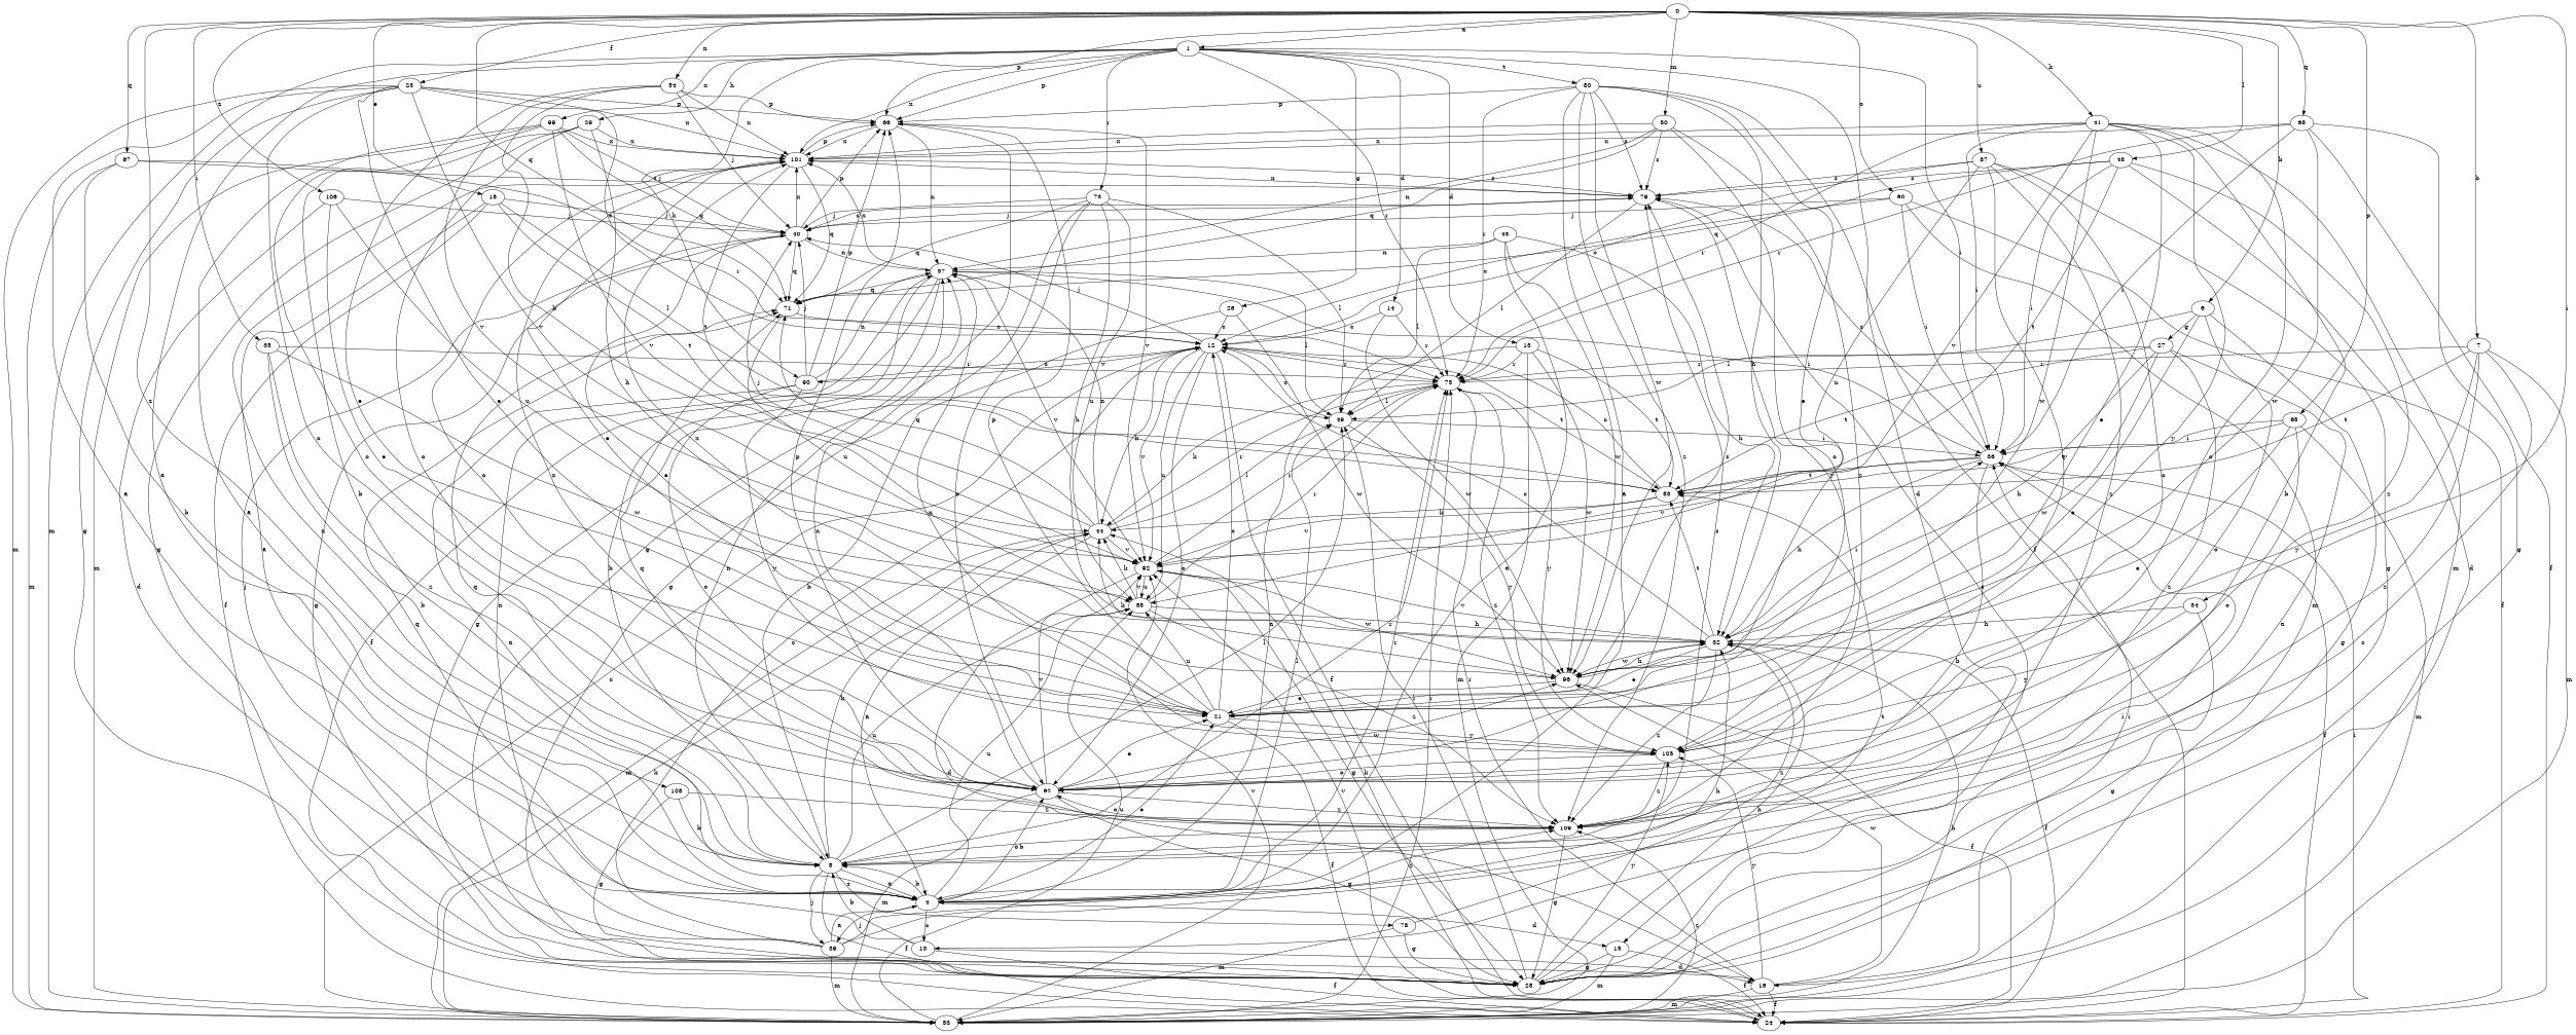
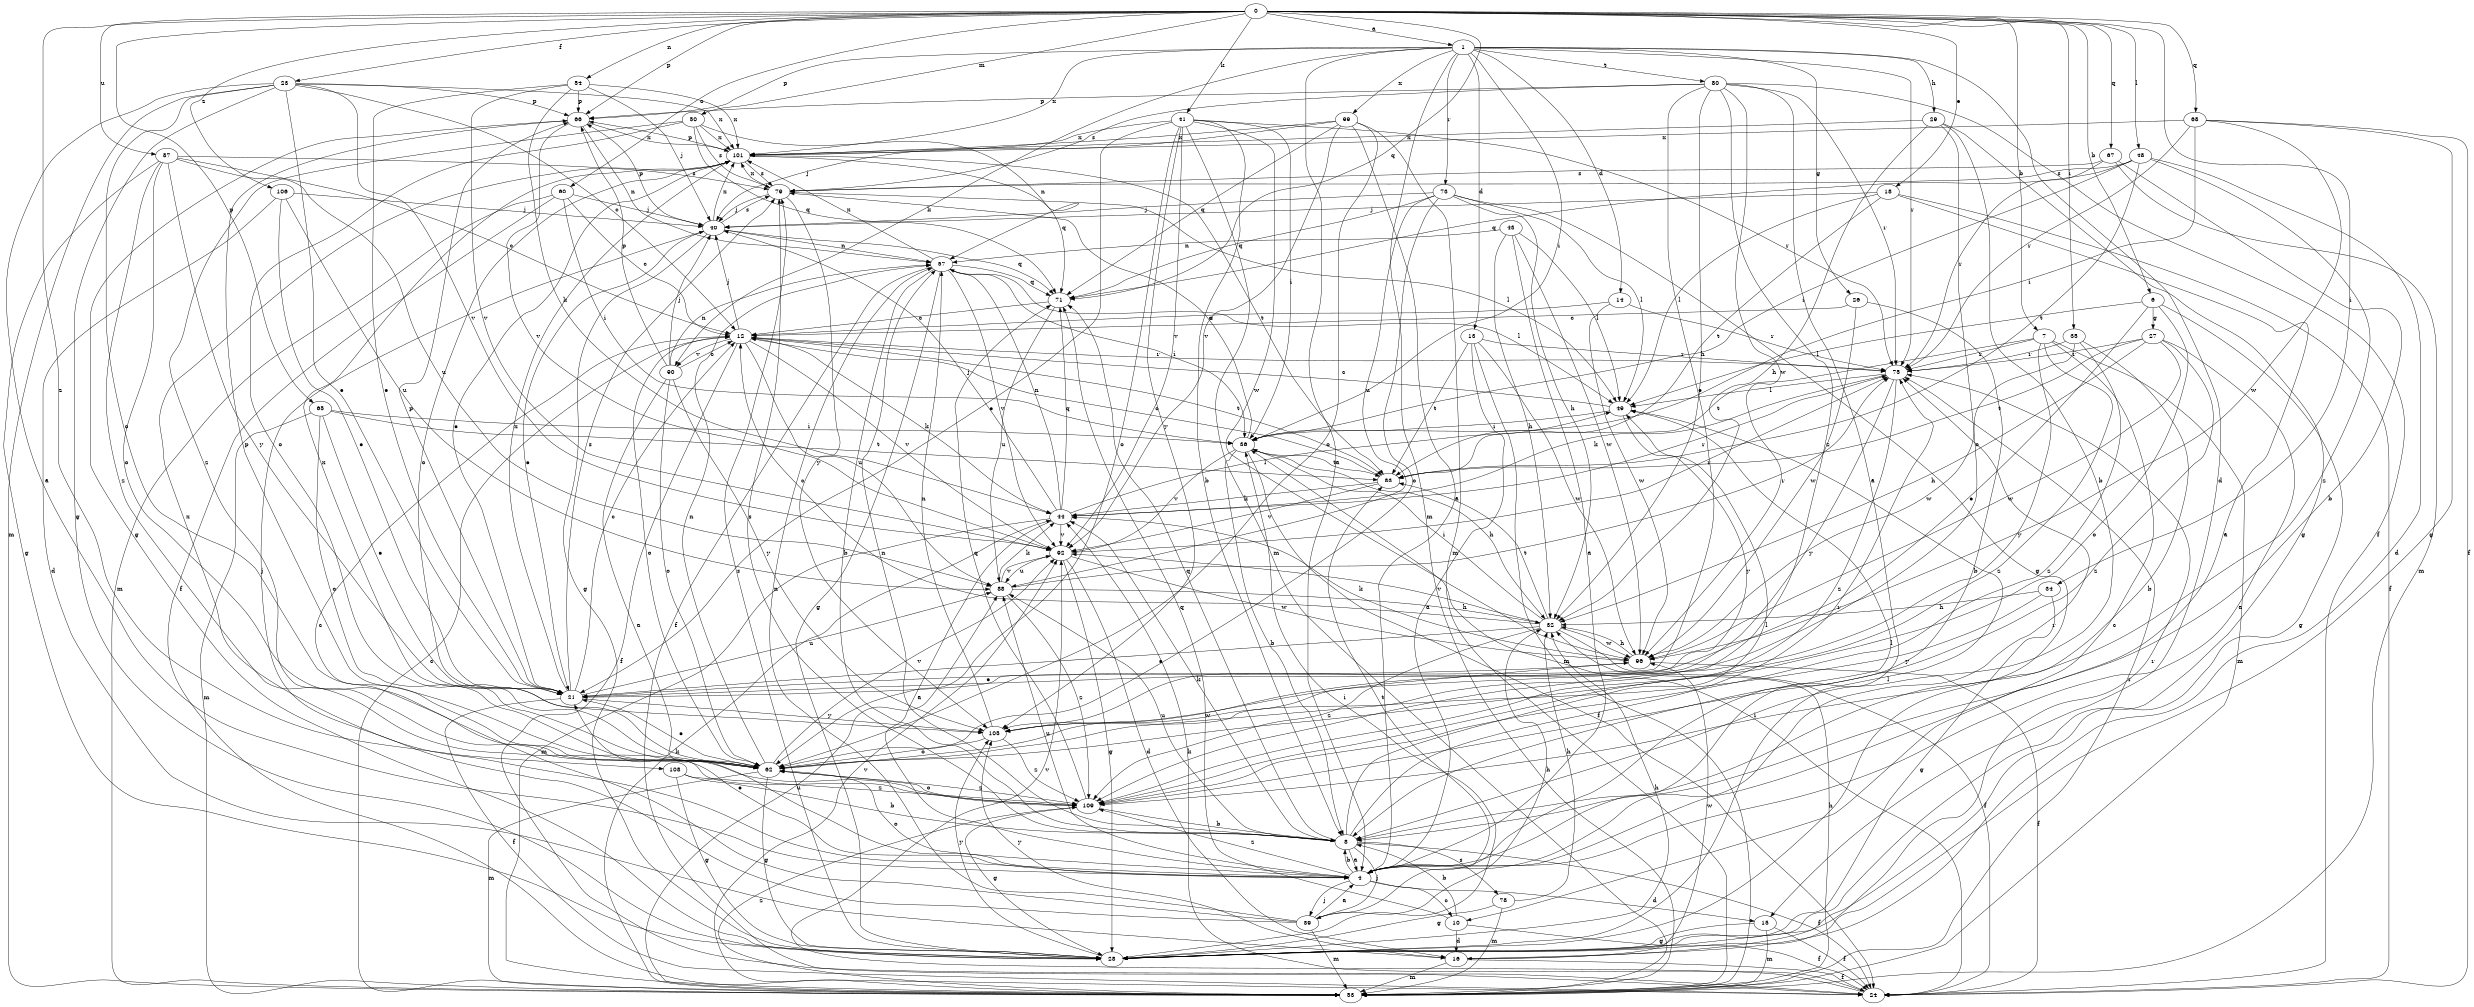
  strict digraph {
    0
    1
    6
    7
    18
    23
    34
    35
    41
    48
    50
    54
    60
    65
    66
    67
    68
    71
    87
    106
    108
    4
    13
    14
    15
    26
    29
    36
    53
    73
    75
    80
    99
    101
    90
    21
    49
    62
    27
    28
    10
    109
    83
    105
    24
    40
    12
    92
    32
    8
    96
    79
    16
    57
    44
    88
    39
    43
    78
    0 -> 1 [label=a]
    0 -> 6 [label=b]
    0 -> 7 [label=b]
    0 -> 18 [label=e]
    0 -> 23 [label=f]
    0 -> 34 [label=i]
    0 -> 35 [label=i]
    0 -> 41 [label=k]
    0 -> 48 [label=l]
    0 -> 50 [label=m]
    0 -> 54 [label=n]
    0 -> 60 [label=o]
    0 -> 65 [label=p]
    0 -> 66 [label=p]
    0 -> 67 [label=q]
    0 -> 68 [label=q]
    0 -> 71 [label=q]
    0 -> 87 [label=u]
    0 -> 106 [label=z]
    0 -> 108 [label=z]
    1 -> 66 [label=p]
    1 -> 4 [label=a]
    1 -> 13 [label=d]
    1 -> 14 [label=d]
    1 -> 15 [label=d]
    1 -> 26 [label=g]
    1 -> 29 [label=h]
    1 -> 36 [label=i]
    1 -> 53 [label=m]
    1 -> 73 [label=r]
    1 -> 75 [label=r]
    1 -> 80 [label=t]
    1 -> 99 [label=x]
    1 -> 101 [label=x]
    1 -> 90 [label=k]
    6 -> 21 [label=e]
    6 -> 49 [label=l]
    6 -> 62 [label=o]
    6 -> 27 [label=g]
    6 -> 28 [label=g]
    7 -> 53 [label=m]
    7 -> 75 [label=r]
    7 -> 10 [label=c]
    7 -> 109 [label=z]
    7 -> 83 [label=t]
    7 -> 105 [label=y]
    18 -> 4 [label=a]
    18 -> 49 [label=l]
    18 -> 83 [label=t]
    18 -> 24 [label=f]
    18 -> 40 [label=j]
    23 -> 66 [label=p]
    23 -> 4 [label=a]
    23 -> 53 [label=m]
    23 -> 101 [label=x]
    23 -> 21 [label=e]
    23 -> 62 [label=o]
    23 -> 28 [label=g]
    23 -> 12 [label=c]
    23 -> 92 [label=v]
    34 -> 28 [label=g]
    34 -> 105 [label=y]
    34 -> 32 [label=h]
    35 -> 75 [label=r]
    35 -> 109 [label=z]
    35 -> 8 [label=b]
    35 -> 96 [label=w]
    41 -> 36 [label=i]
    41 -> 53 [label=m]
    41 -> 75 [label=r]
    41 -> 101 [label=x]
    41 -> 21 [label=e]
    41 -> 62 [label=o]
    41 -> 105 [label=y]
    41 -> 92 [label=v]
    41 -> 8 [label=b]
    41 -> 96 [label=w]
    48 -> 71 [label=q]
    48 -> 36 [label=i]
    48 -> 109 [label=z]
    48 -> 83 [label=t]
    48 -> 79 [label=s]
    48 -> 16 [label=d]
    50 -> 71 [label=q]
    50 -> 101 [label=x]
    50 -> 62 [label=o]
    50 -> 109 [label=z]
    50 -> 79 [label=s]
    50 -> 57 [label=n]
    54 -> 66 [label=p]
    54 -> 101 [label=x]
    54 -> 21 [label=e]
    54 -> 40 [label=j]
    54 -> 92 [label=v]
    54 -> 44 [label=k]
    60 -> 36 [label=i]
    60 -> 53 [label=m]
    60 -> 24 [label=f]
    60 -> 40 [label=j]
    60 -> 12 [label=c]
    65 -> 36 [label=i]
    65 -> 53 [label=m]
    65 -> 21 [label=e]
    65 -> 62 [label=o]
    65 -> 83 [label=t]
    66 -> 101 [label=x]
    66 -> 28 [label=g]
    66 -> 92 [label=v]
    66 -> 57 [label=n]
    67 -> 53 [label=m]
    67 -> 75 [label=r]
    67 -> 8 [label=b]
    67 -> 79 [label=s]
    68 -> 36 [label=i]
    68 -> 75 [label=r]
    68 -> 101 [label=x]
    68 -> 28 [label=g]
    68 -> 24 [label=f]
    68 -> 96 [label=w]
    71 -> 12 [label=c]
    71 -> 88 [label=u]
    87 -> 62 [label=o]
    87 -> 28 [label=g]
    87 -> 109 [label=z]
    87 -> 105 [label=y]
    87 -> 12 [label=c]
    87 -> 79 [label=s]
    87 -> 88 [label=u]
    106 -> 21 [label=e]
    106 -> 40 [label=j]
    106 -> 16 [label=d]
    106 -> 88 [label=u]
    108 -> 28 [label=g]
    108 -> 109 [label=z]
    108 -> 8 [label=b]
    4 -> 15 [label=d]
    4 -> 75 [label=r]
    4 -> 101 [label=x]
    4 -> 21 [label=e]
    4 -> 49 [label=l]
    4 -> 62 [label=o]
    4 -> 10 [label=c]
    4 -> 109 [label=z]
    4 -> 8 [label=b]
    4 -> 88 [label=u]
    4 -> 39 [label=j]
    13 -> 4 [label=a]
    13 -> 53 [label=m]
    13 -> 75 [label=r]
    13 -> 83 [label=t]
    13 -> 96 [label=w]
    14 -> 75 [label=r]
    14 -> 12 [label=c]
    14 -> 96 [label=w]
    15 -> 53 [label=m]
    15 -> 28 [label=g]
    15 -> 24 [label=f]
    26 -> 12 [label=c]
    26 -> 8 [label=b]
    26 -> 96 [label=w]
    29 -> 101 [label=x]
    29 -> 62 [label=o]
    29 -> 28 [label=g]
    29 -> 32 [label=h]
    29 -> 8 [label=b]
    36 -> 83 [label=t]
    36 -> 24 [label=f]
    36 -> 92 [label=v]
    36 -> 32 [label=h]
    36 -> 8 [label=b]
    36 -> 79 [label=s]
    53 -> 75 [label=r]
    53 -> 109 [label=z]
    53 -> 12 [label=c]
    53 -> 92 [label=v]
    53 -> 32 [label=h]
    53 -> 44 [label=k]
    53 -> 88 [label=u]
    73 -> 71 [label=q]
    73 -> 49 [label=l]
    73 -> 62 [label=o]
    73 -> 28 [label=g]
    73 -> 40 [label=j]
    73 -> 32 [label=h]
    73 -> 88 [label=u]
    75 -> 49 [label=l]
    75 -> 109 [label=z]
    75 -> 105 [label=y]
    75 -> 44 [label=k]
    80 -> 66 [label=p]
    80 -> 4 [label=a]
    80 -> 75 [label=r]
    80 -> 21 [label=e]
    80 -> 109 [label=z]
    80 -> 24 [label=f]
    80 -> 32 [label=h]
    80 -> 96 [label=w]
    80 -> 79 [label=s]
    99 -> 71 [label=q]
    99 -> 4 [label=a]
    99 -> 53 [label=m]
    99 -> 101 [label=x]
    99 -> 62 [label=o]
    99 -> 40 [label=j]
    99 -> 92 [label=v]
    101 -> 66 [label=p]
    101 -> 71 [label=q]
    101 -> 21 [label=e]
    101 -> 62 [label=o]
    101 -> 83 [label=t]
    101 -> 79 [label=s]
    90 -> 66 [label=p]
    90 -> 4 [label=a]
    90 -> 62 [label=o]
    90 -> 105 [label=y]
    90 -> 40 [label=j]
    90 -> 12 [label=c]
    90 -> 57 [label=n]
    21 -> 66 [label=p]
    21 -> 101 [label=x]
    21 -> 105 [label=y]
    21 -> 24 [label=f]
    21 -> 12 [label=c]
    21 -> 79 [label=s]
    21 -> 88 [label=u]
    49 -> 36 [label=i]
    49 -> 105 [label=y]
    49 -> 12 [label=c]
    62 -> 66 [label=p]
    62 -> 53 [label=m]
    62 -> 101 [label=x]
    62 -> 21 [label=e]
    62 -> 28 [label=g]
    62 -> 109 [label=z]
    62 -> 92 [label=v]
    62 -> 96 [label=w]
    62 -> 57 [label=n]
    27 -> 4 [label=a]
    27 -> 75 [label=r]
    27 -> 109 [label=z]
    27 -> 83 [label=t]
    27 -> 32 [label=h]
    27 -> 96 [label=w]
    28 -> 36 [label=i]
    28 -> 49 [label=l]
    28 -> 105 [label=y]
    28 -> 32 [label=h]
    28 -> 79 [label=s]
    10 -> 71 [label=q]
    10 -> 24 [label=f]
    10 -> 8 [label=b]
    10 -> 16 [label=d]
    109 -> 71 [label=q]
    109 -> 62 [label=o]
    109 -> 28 [label=g]
    109 -> 8 [label=b]
    83 -> 12 [label=c]
    83 -> 92 [label=v]
    83 -> 44 [label=k]
    105 -> 62 [label=o]
    105 -> 109 [label=z]
    105 -> 57 [label=n]
    24 -> 36 [label=i]
    24 -> 92 [label=v]
    24 -> 44 [label=k]
    40 -> 66 [label=p]
    40 -> 71 [label=q]
    40 -> 101 [label=x]
    40 -> 21 [label=e]
    40 -> 28 [label=g]
    40 -> 79 [label=s]
    40 -> 57 [label=n]
    12 -> 75 [label=r]
    12 -> 90 [label=v]
    12 -> 62 [label=o]
    12 -> 83 [label=t]
    12 -> 24 [label=f]
    12 -> 40 [label=j]
    12 -> 92 [label=v]
    12 -> 44 [label=k]
    12 -> 88 [label=u]
    92 -> 75 [label=r]
    92 -> 28 [label=g]
    92 -> 96 [label=w]
    92 -> 16 [label=d]
    92 -> 88 [label=u]
    32 -> 36 [label=i]
    32 -> 21 [label=e]
    32 -> 109 [label=z]
    32 -> 83 [label=t]
    32 -> 24 [label=f]
    32 -> 12 [label=c]
    32 -> 92 [label=v]
    32 -> 96 [label=w]
    8 -> 71 [label=q]
    8 -> 4 [label=a]
    8 -> 75 [label=r]
    8 -> 49 [label=l]
    8 -> 24 [label=f]
    8 -> 79 [label=s]
    8 -> 57 [label=n]
    8 -> 44 [label=k]
    8 -> 88 [label=u]
    8 -> 39 [label=j]
    8 -> 78 [label=s]
    96 -> 21 [label=e]
    96 -> 24 [label=f]
    96 -> 32 [label=h]
    96 -> 44 [label=k]
    79 -> 101 [label=x]
    79 -> 49 [label=l]
    79 -> 105 [label=y]
    79 -> 40 [label=j]
-   16 -> 36 [label=i]
    16 -> 53 [label=m]
    16 -> 75 [label=r]
    16 -> 105 [label=y]
    16 -> 24 [label=f]
    16 -> 96 [label=w]
    57 -> 71 [label=q]
    57 -> 36 [label=i]
    57 -> 101 [label=x]
    57 -> 49 [label=l]
    57 -> 28 [label=g]
    57 -> 24 [label=f]
    57 -> 92 [label=v]
    57 -> 8 [label=b]
    44 -> 71 [label=q]
    44 -> 4 [label=a]
    44 -> 53 [label=m]
    44 -> 75 [label=r]
    44 -> 49 [label=l]
    44 -> 40 [label=j]
    44 -> 92 [label=v]
    44 -> 57 [label=n]
    88 -> 75 [label=r]
    88 -> 109 [label=z]
    88 -> 92 [label=v]
    88 -> 32 [label=h]
    88 -> 44 [label=k]
    39 -> 4 [label=a]
    39 -> 53 [label=m]
    39 -> 83 [label=t]
    39 -> 40 [label=j]
    39 -> 12 [label=c]
    39 -> 32 [label=h]
    39 -> 57 [label=n]
    43 -> 4 [label=a]
    43 -> 49 [label=l]
    43 -> 32 [label=h]
    43 -> 96 [label=w]
    43 -> 57 [label=n]
    78 -> 53 [label=m]
    78 -> 28 [label=g]
-   78 -> 32 [label=z]
+   78 -> 32 [label=h]
  }
